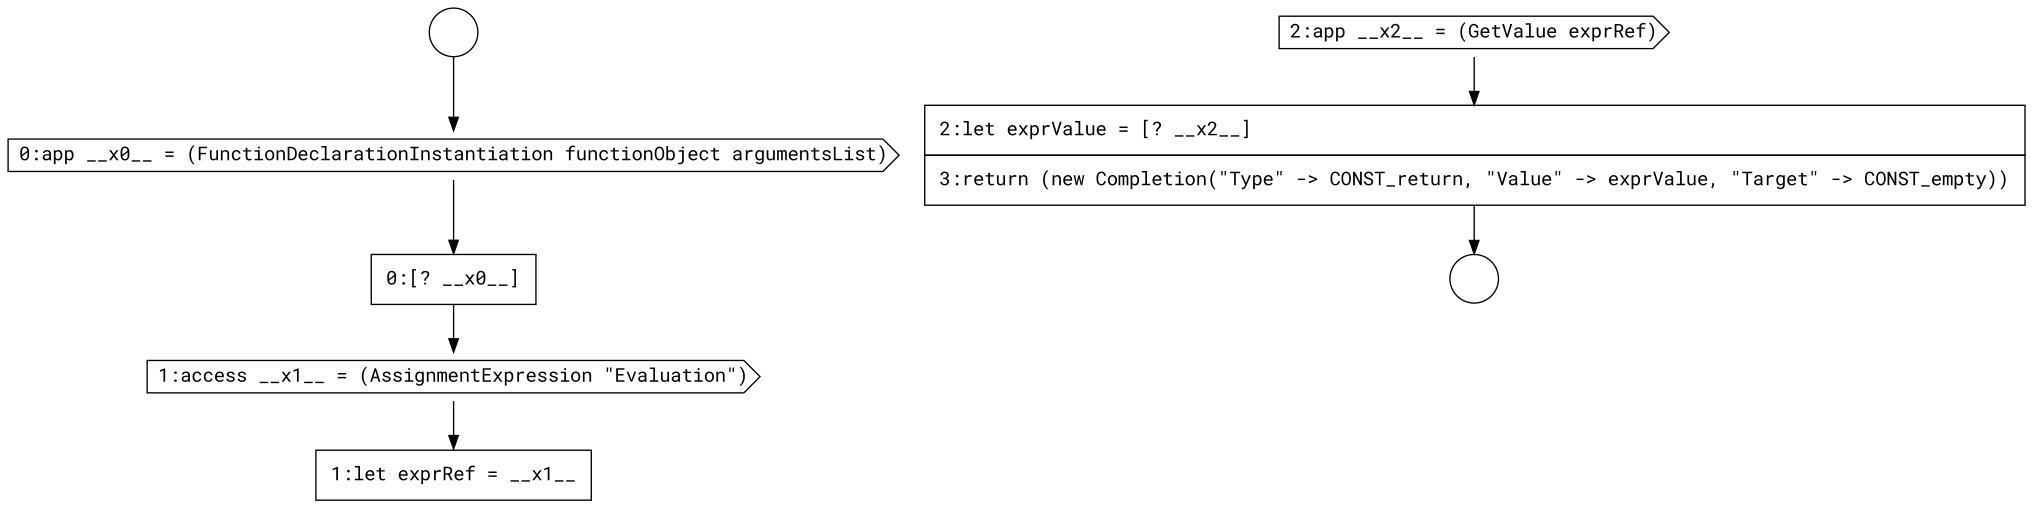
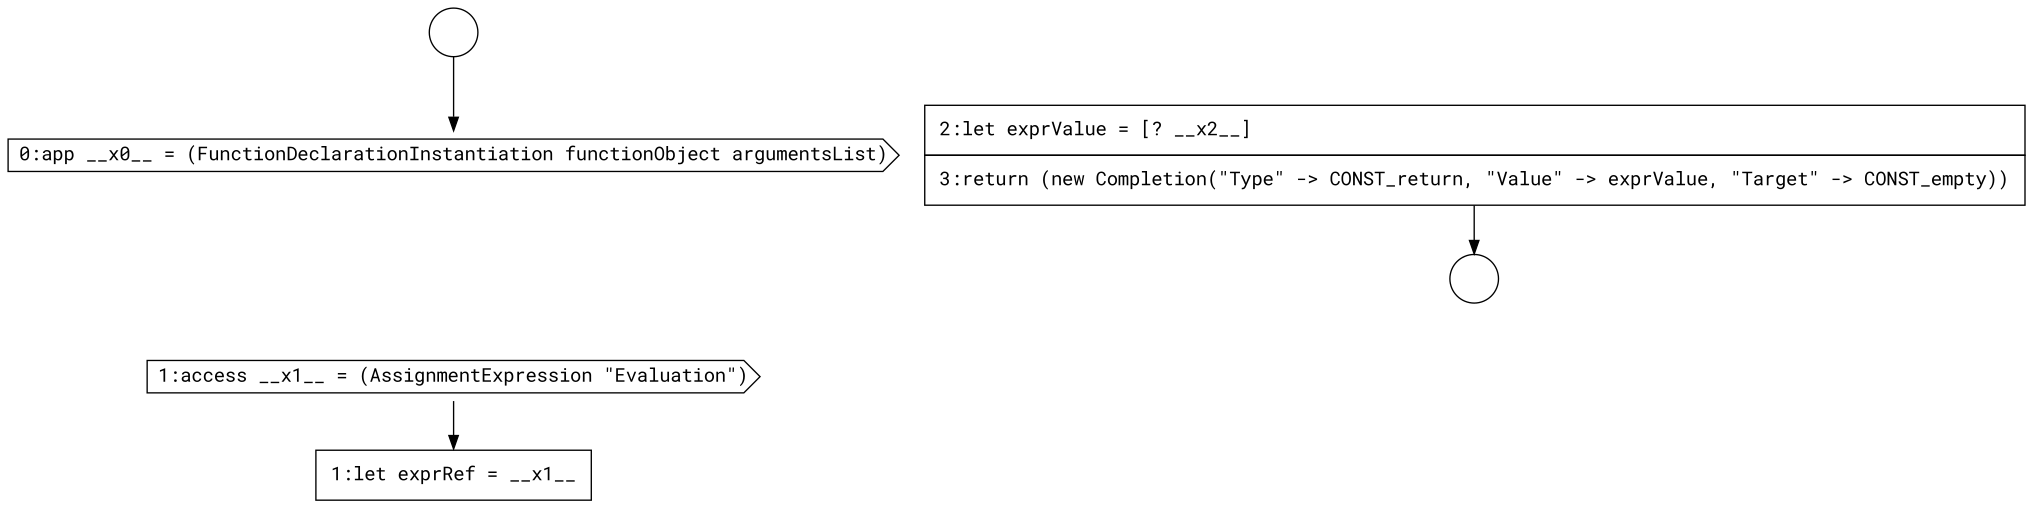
  digraph {
    fontname="Roboto Mono"
    node [color=black fillcolor=white fontname="Roboto Mono" shape=cds style=filled]
    edge [color=black fontname="Roboto Mono"]
    n1 [label=<<font color="black">1:access __x1__ = (AssignmentExpression &quot;Evaluation&quot;)</font>>]
    n2 [label=<<font color="black">     <table border="0" cellborder="1" cellspacing="0" cellpadding="10">       <tr><td align="left">1:let exprRef = __x1__</td></tr>     </table>   </font>> margin=0 shape=none]
-   n3 [label=<<font color="black">     <table border="0" cellborder="1" cellspacing="0" cellpadding="10">       <tr><td align="left">0:[? __x0__]</td></tr>     </table>   </font>> margin=0 shape=none]
    n4 [label=<<font color="black">     <table border="0" cellborder="1" cellspacing="0" cellpadding="10">       <tr><td align="left">2:let exprValue = [? __x2__]</td></tr>       <tr><td align="left">3:return (new Completion(&quot;Type&quot; -&gt; CONST_return, &quot;Value&quot; -&gt; exprValue, &quot;Target&quot; -&gt; CONST_empty))</td></tr>     </table>   </font>> margin=0 shape=none]
    n5 [label=" " shape=circle]
-   n6 [label=<<font color="black">2:app __x2__ = (GetValue exprRef)</font>>]
    n7 [label=<<font color="black">0:app __x0__ = (FunctionDeclarationInstantiation functionObject argumentsList)</font>>]
    n8 [label=" " shape=circle]
    n1 -> n2
-   n3 -> n1
    n4 -> n5
-   n6 -> n4
-   n7 -> n3
    n8 -> n7
  }
